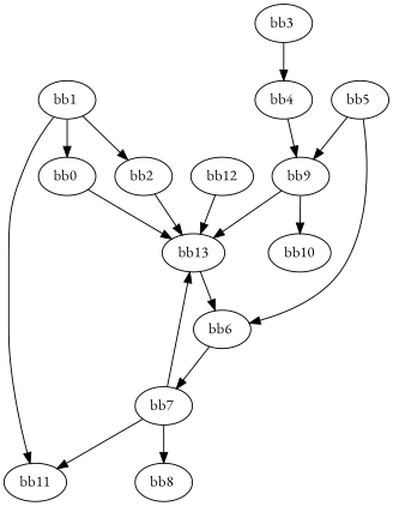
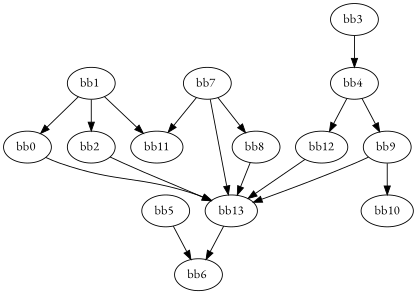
  digraph {
    fontname="EB Garamond"
    node [fontname="EB Garamond"]
    edge [fontname="EB Garamond"]
    n1 [label="bb0\l"]
    n2 [label="bb13\l"]
    n3 [label="bb1\l"]
    n4 [label="bb2\l"]
    n5 [label="bb11\l"]
    n6 [label="bb6\l"]
    n7 [label="bb3\l"]
    n8 [label="bb4\l"]
    n9 [label="bb12\l"]
    n10 [label="bb9\l"]
    n11 [label="bb5\l"]
    n12 [label="bb7\l"]
    n13 [label="bb10\l"]
    n14 [label="bb8\l"]
    n1 -> n2
    n2 -> n6
    n3 -> n1
    n3 -> n4
    n3 -> n5
    n4 -> n2
-   n6 -> n12
    n7 -> n8
+   n8 -> n9
    n8 -> n10
    n9 -> n2
    n10 -> n2
    n10 -> n13
    n11 -> n6
-   n11 -> n10
    n12 -> n2
    n12 -> n5
    n12 -> n14
+   n14 -> n2
  }
